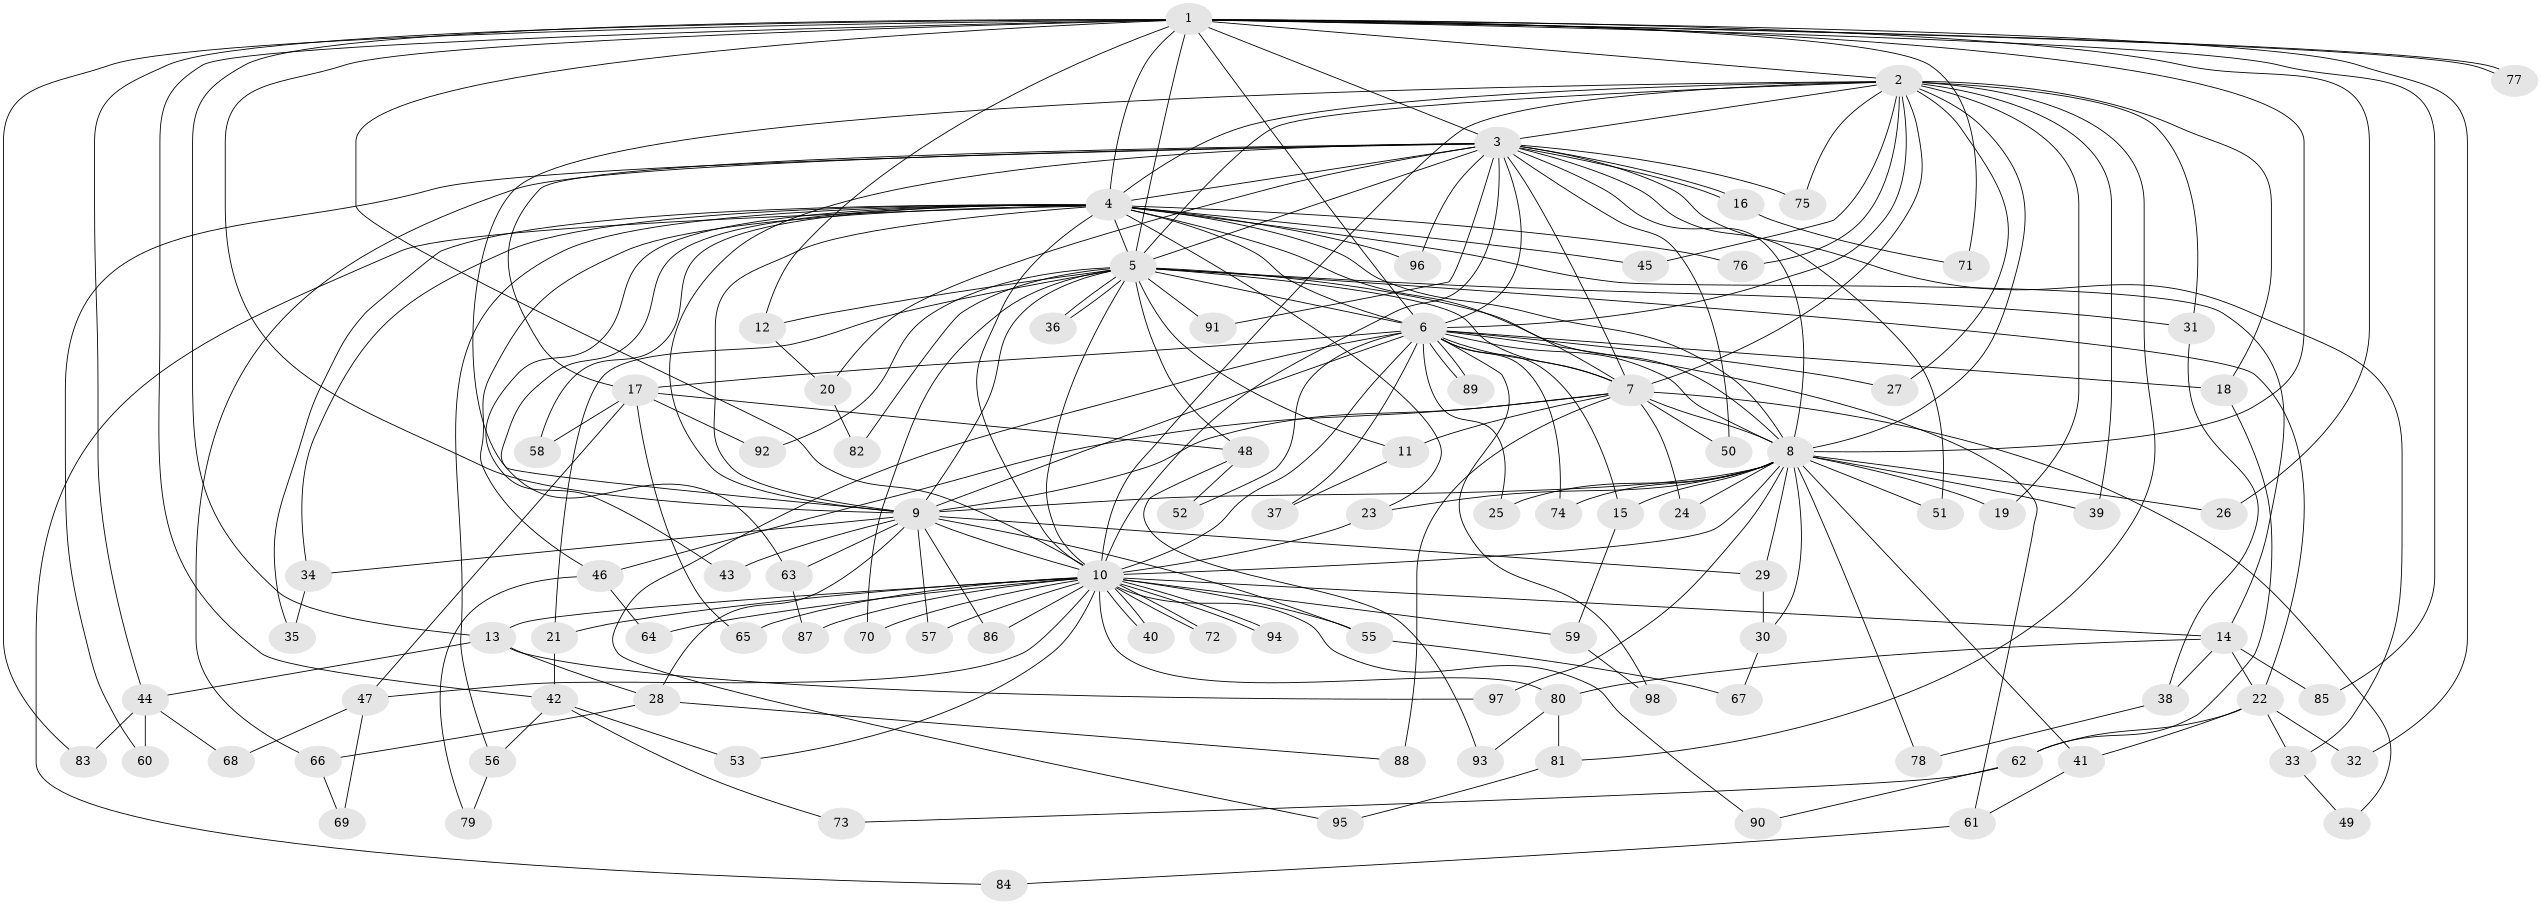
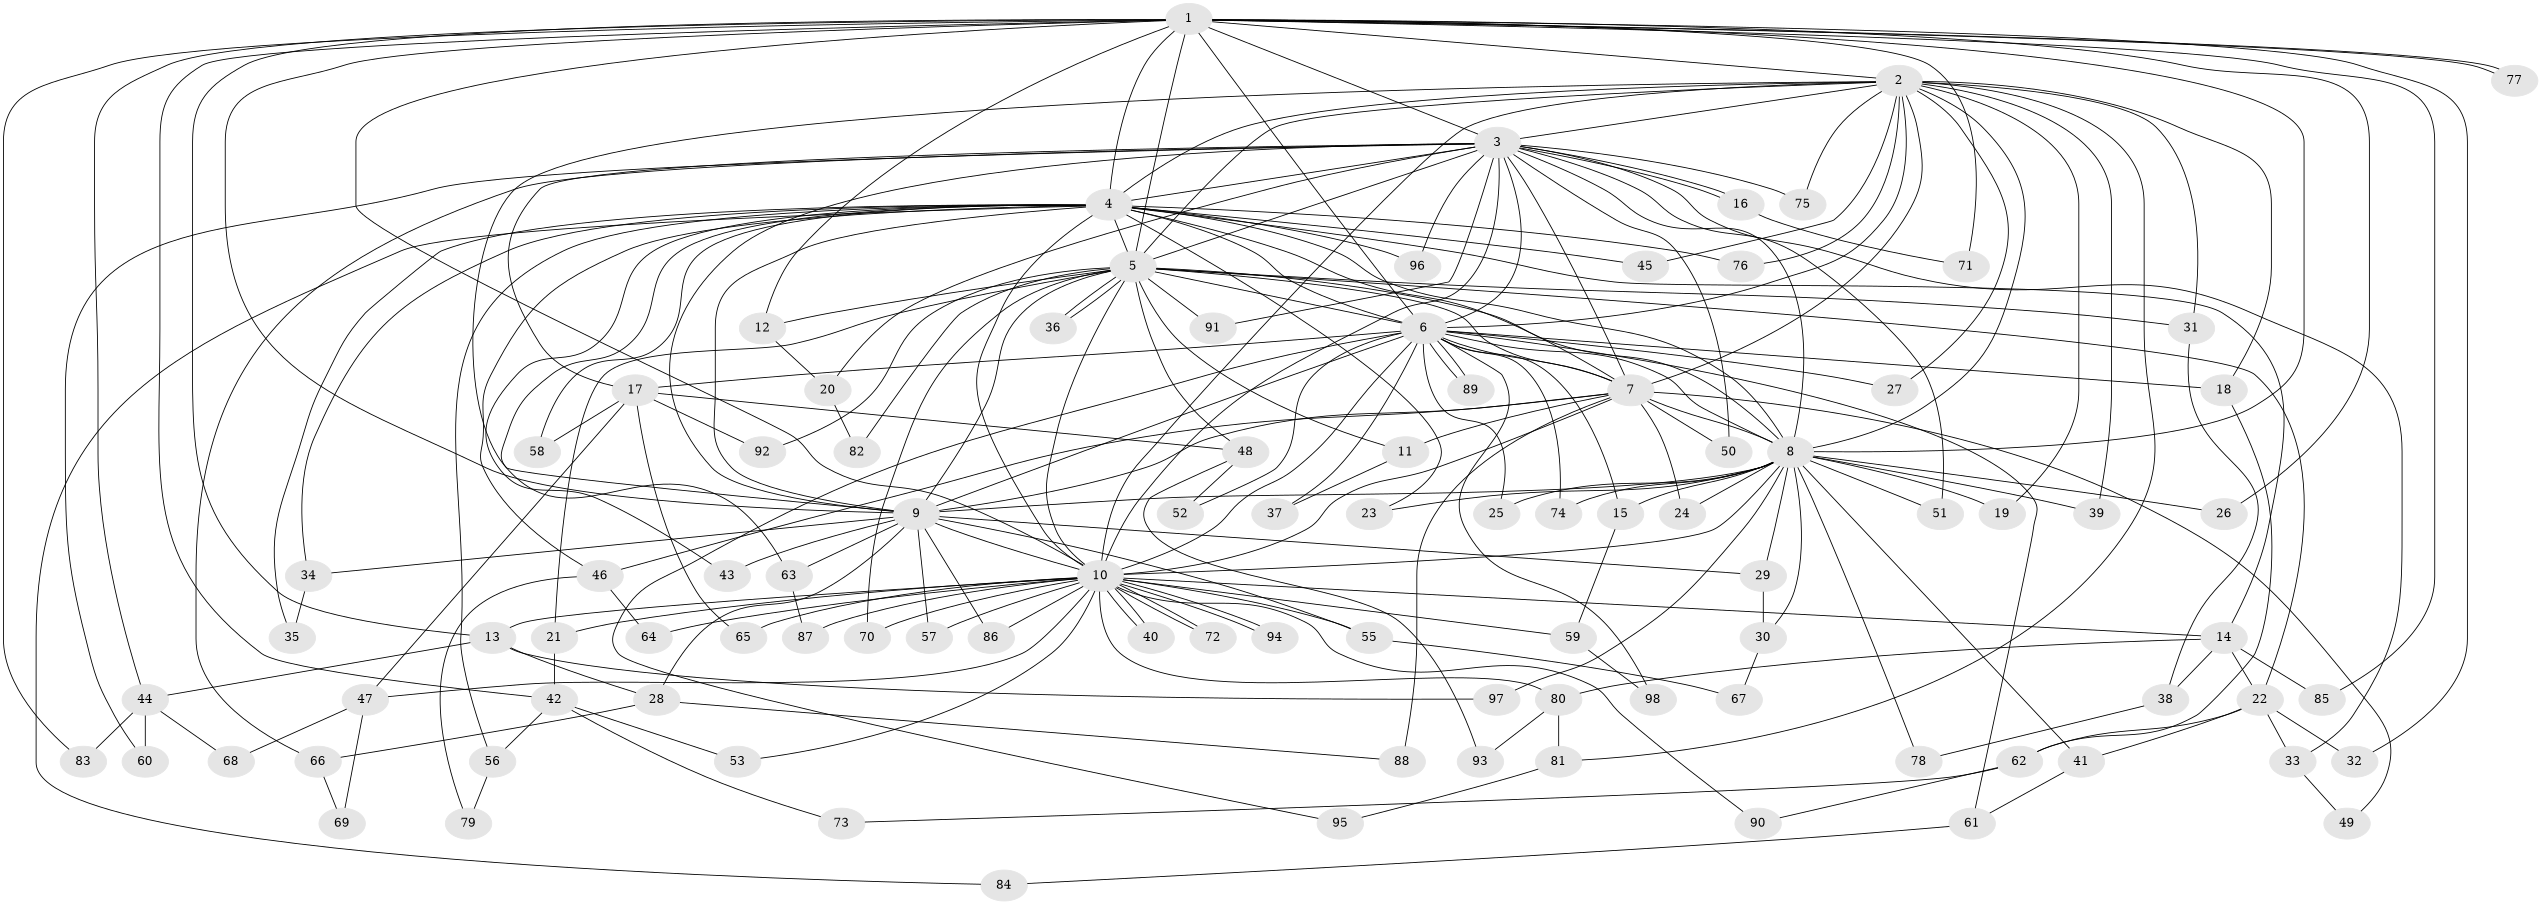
  graph {
    node [color=gray90 style=filled]
    1
    2
    3
    4
    5
    6
    8
    9
    10
    12
    13
    26
    32
    42
    44
    71
    77
    83
    85
    7
    18
    19
    27
    31
    39
    45
    75
    76
    81
    16
    17
    20
    33
    50
    51
    60
    66
    91
    96
    14
    23
    34
    35
    43
    46
    56
    58
    63
    84
    11
    21
    22
    36
    48
    70
    82
    92
    15
    25
    37
    52
    61
    74
    89
    95
    98
    24
    49
    88
    29
    30
    41
    78
    97
    28
    55
    57
    86
    40
    47
    53
    59
    64
    65
    72
    80
    87
    90
    94
    73
    68
    62
    38
    69
    79
    93
    67
    1 -- 2
    1 -- 3
    1 -- 4
    1 -- 5
    1 -- 6
    1 -- 8
    1 -- 9
    1 -- 10
    1 -- 12
    1 -- 13
    1 -- 26
    1 -- 32
    1 -- 42
    1 -- 44
    1 -- 71
    1 -- 77
    1 -- 77
    1 -- 83
    1 -- 85
    2 -- 3
    2 -- 4
    2 -- 5
    2 -- 6
    2 -- 8
    2 -- 9
    2 -- 10
    2 -- 7
    2 -- 18
    2 -- 19
    2 -- 27
    2 -- 31
    2 -- 39
    2 -- 45
    2 -- 75
    2 -- 76
    2 -- 81
    3 -- 4
    3 -- 5
    3 -- 6
    3 -- 8
    3 -- 9
    3 -- 10
    3 -- 7
    3 -- 75
    3 -- 16
    3 -- 16
    3 -- 17
    3 -- 20
    3 -- 33
    3 -- 50
    3 -- 51
    3 -- 60
    3 -- 66
    3 -- 91
    3 -- 96
    4 -- 5
    4 -- 6
    4 -- 8
    4 -- 9
    4 -- 10
    4 -- 7
    4 -- 45
    4 -- 76
    4 -- 96
    4 -- 14
    4 -- 23
    4 -- 34
    4 -- 35
    4 -- 43
    4 -- 46
    4 -- 56
    4 -- 58
    4 -- 63
    4 -- 84
    5 -- 6
    5 -- 8
    5 -- 9
    5 -- 10
    5 -- 12
    5 -- 7
    5 -- 31
    5 -- 91
    5 -- 11
    5 -- 21
    5 -- 22
    5 -- 36
    5 -- 36
    5 -- 48
    5 -- 70
    5 -- 82
    5 -- 92
    6 -- 8
    6 -- 9
    6 -- 10
    6 -- 7
    6 -- 18
    6 -- 27
    6 -- 17
    6 -- 15
    6 -- 25
    6 -- 37
    6 -- 52
    6 -- 61
    6 -- 74
    6 -- 89
    6 -- 89
    6 -- 95
    6 -- 98
    8 -- 9
    8 -- 10
    8 -- 26
    8 -- 19
    8 -- 39
    8 -- 51
    8 -- 23
    8 -- 15
    8 -- 25
    8 -- 74
    8 -- 24
    8 -- 29
    8 -- 30
    8 -- 41
    8 -- 78
    8 -- 97
    9 -- 10
    9 -- 34
    9 -- 43
    9 -- 63
    9 -- 29
    9 -- 28
    9 -- 55
    9 -- 57
    9 -- 86
    10 -- 13
    10 -- 14
    10 -- 21
    10 -- 70
    10 -- 55
    10 -- 57
    10 -- 86
    10 -- 40
    10 -- 40
    10 -- 47
    10 -- 53
    10 -- 59
    10 -- 64
    10 -- 65
    10 -- 72
    10 -- 72
    10 -- 80
    10 -- 87
    10 -- 90
    10 -- 94
    10 -- 94
    12 -- 20
    13 -- 44
    13 -- 97
    13 -- 28
    42 -- 56
    42 -- 53
    42 -- 73
    44 -- 83
    44 -- 60
    44 -- 68
    7 -- 8
    7 -- 9
-   23 -- 10
+   7 -- 10
    7 -- 50
    7 -- 46
    7 -- 11
    7 -- 24
    7 -- 49
    7 -- 88
    18 -- 62
    31 -- 38
    81 -- 95
    16 -- 71
    17 -- 58
    17 -- 48
    17 -- 92
    17 -- 47
    17 -- 65
    20 -- 82
    33 -- 49
    66 -- 69
    14 -- 85
    14 -- 22
    14 -- 80
    14 -- 38
    34 -- 35
    46 -- 64
    46 -- 79
    56 -- 79
    63 -- 87
    11 -- 37
    21 -- 42
    22 -- 32
    22 -- 33
    22 -- 41
    22 -- 62
    48 -- 52
    48 -- 93
    15 -- 59
    61 -- 84
    29 -- 30
    30 -- 67
    41 -- 61
    28 -- 66
    28 -- 88
    55 -- 67
    47 -- 68
    47 -- 69
    59 -- 98
    80 -- 81
    80 -- 93
    62 -- 90
    62 -- 73
    38 -- 78
  }
